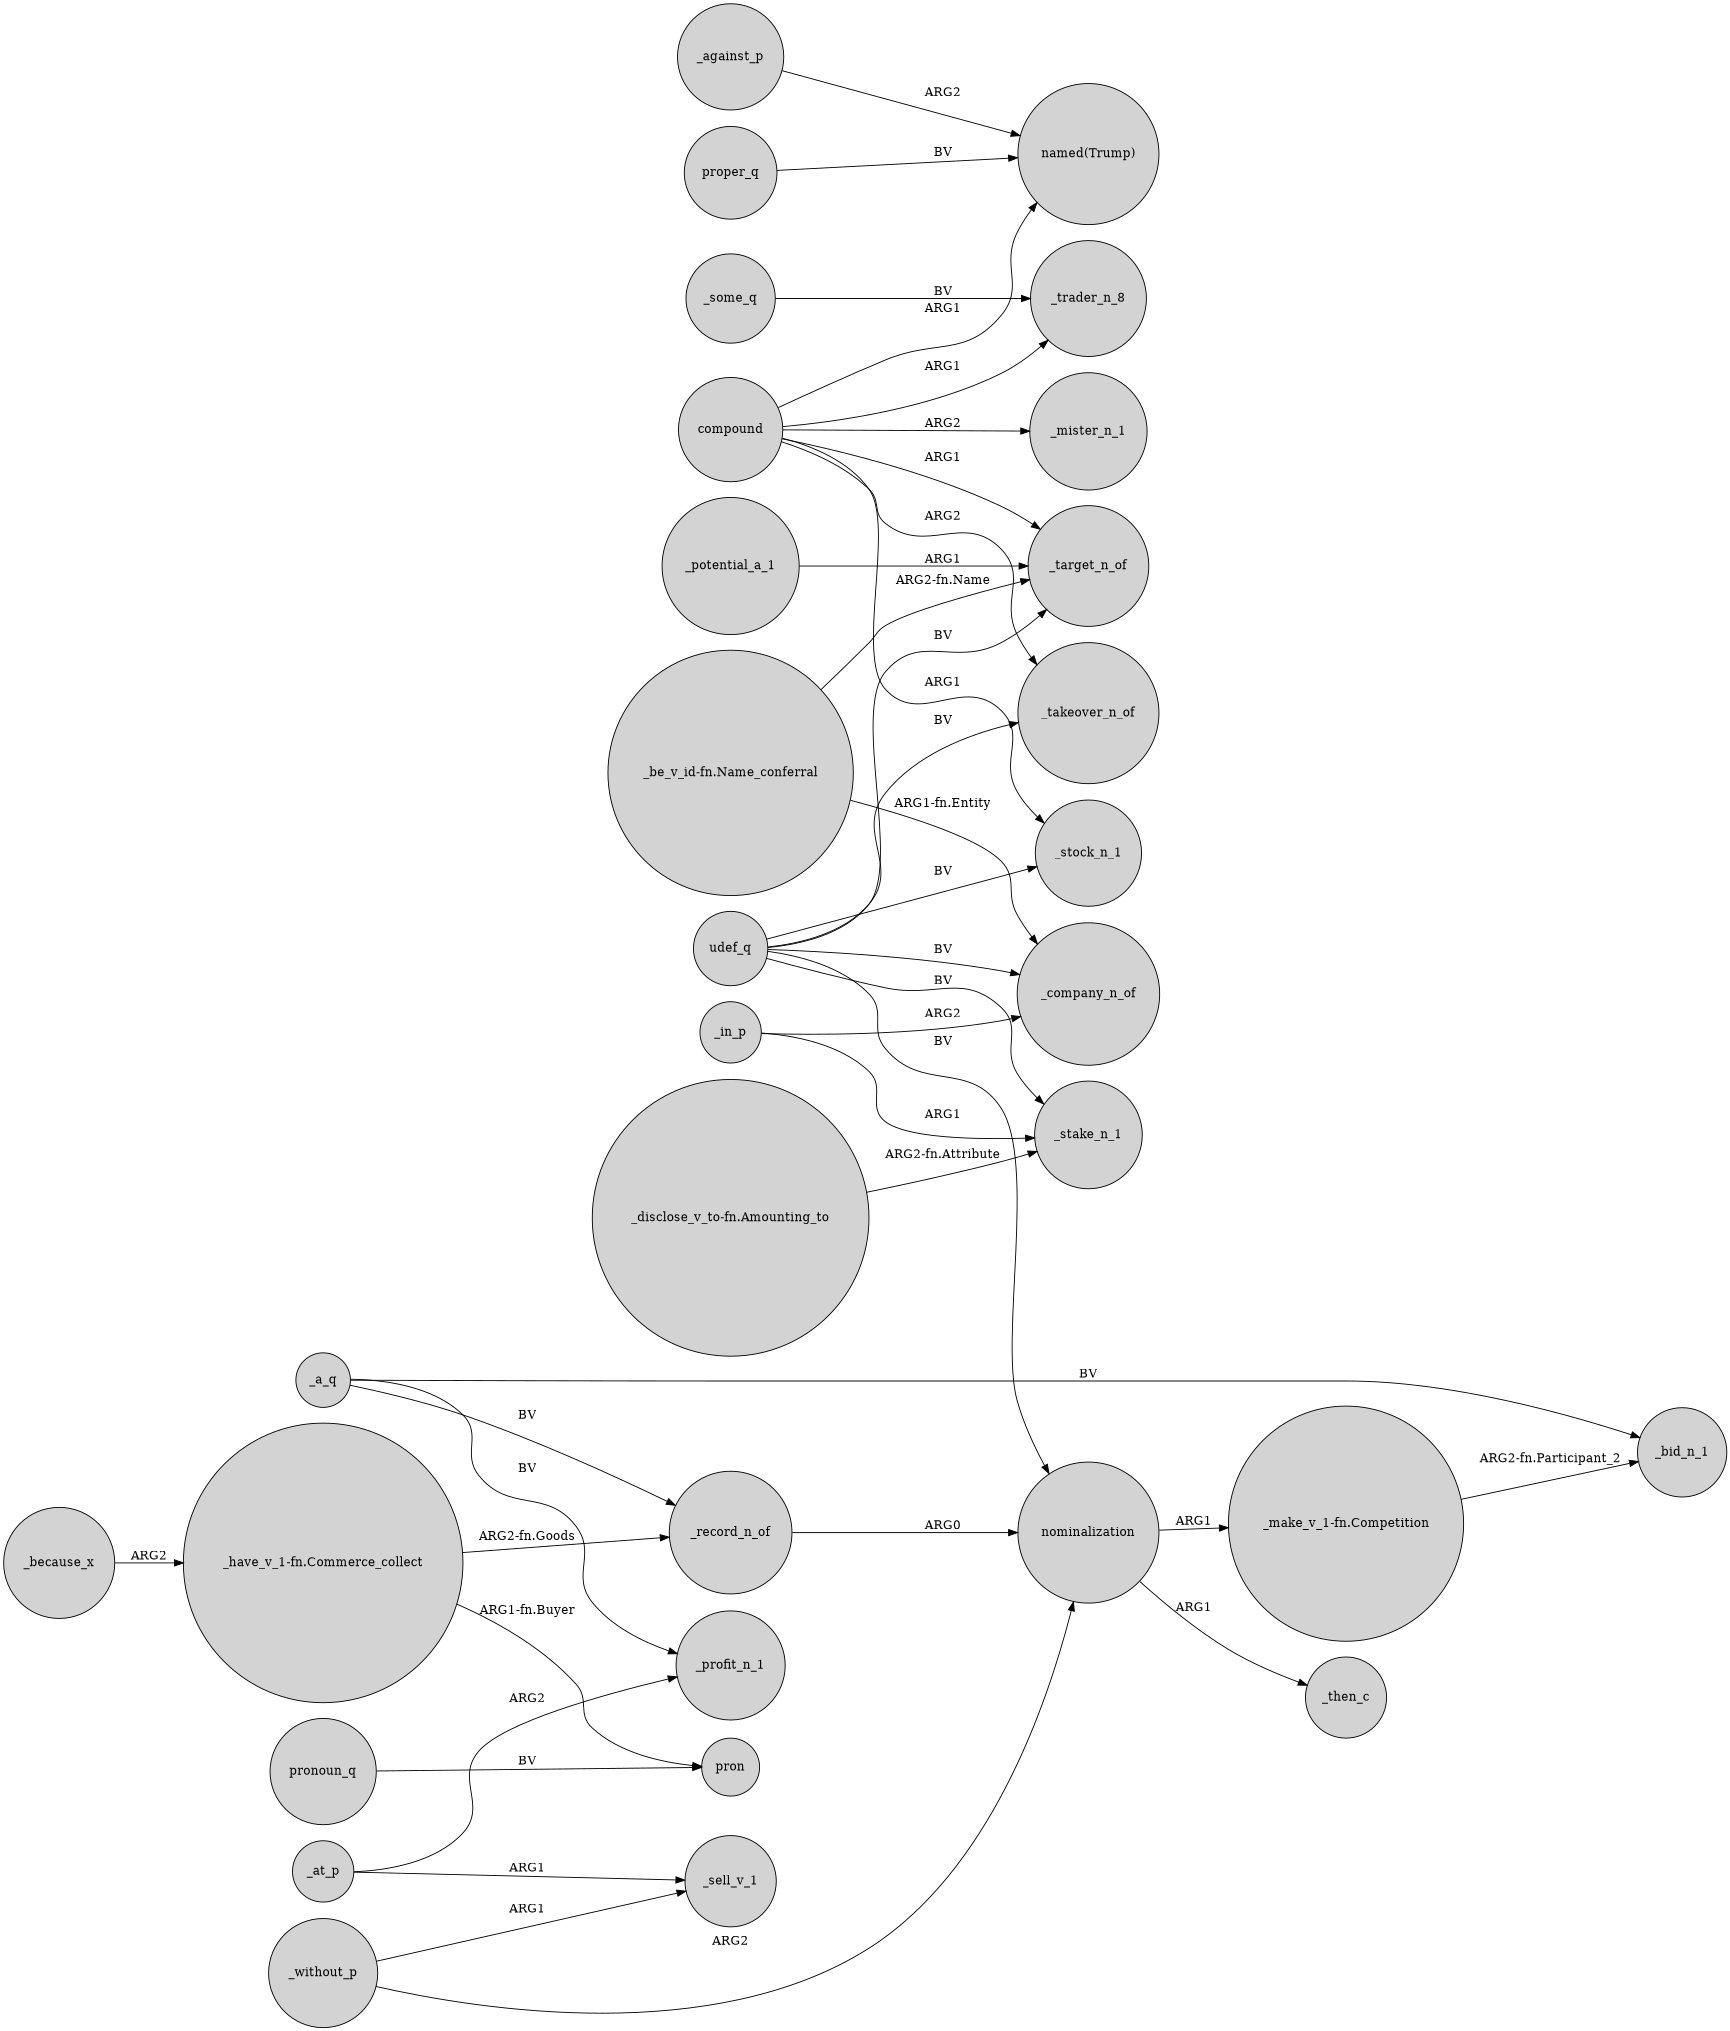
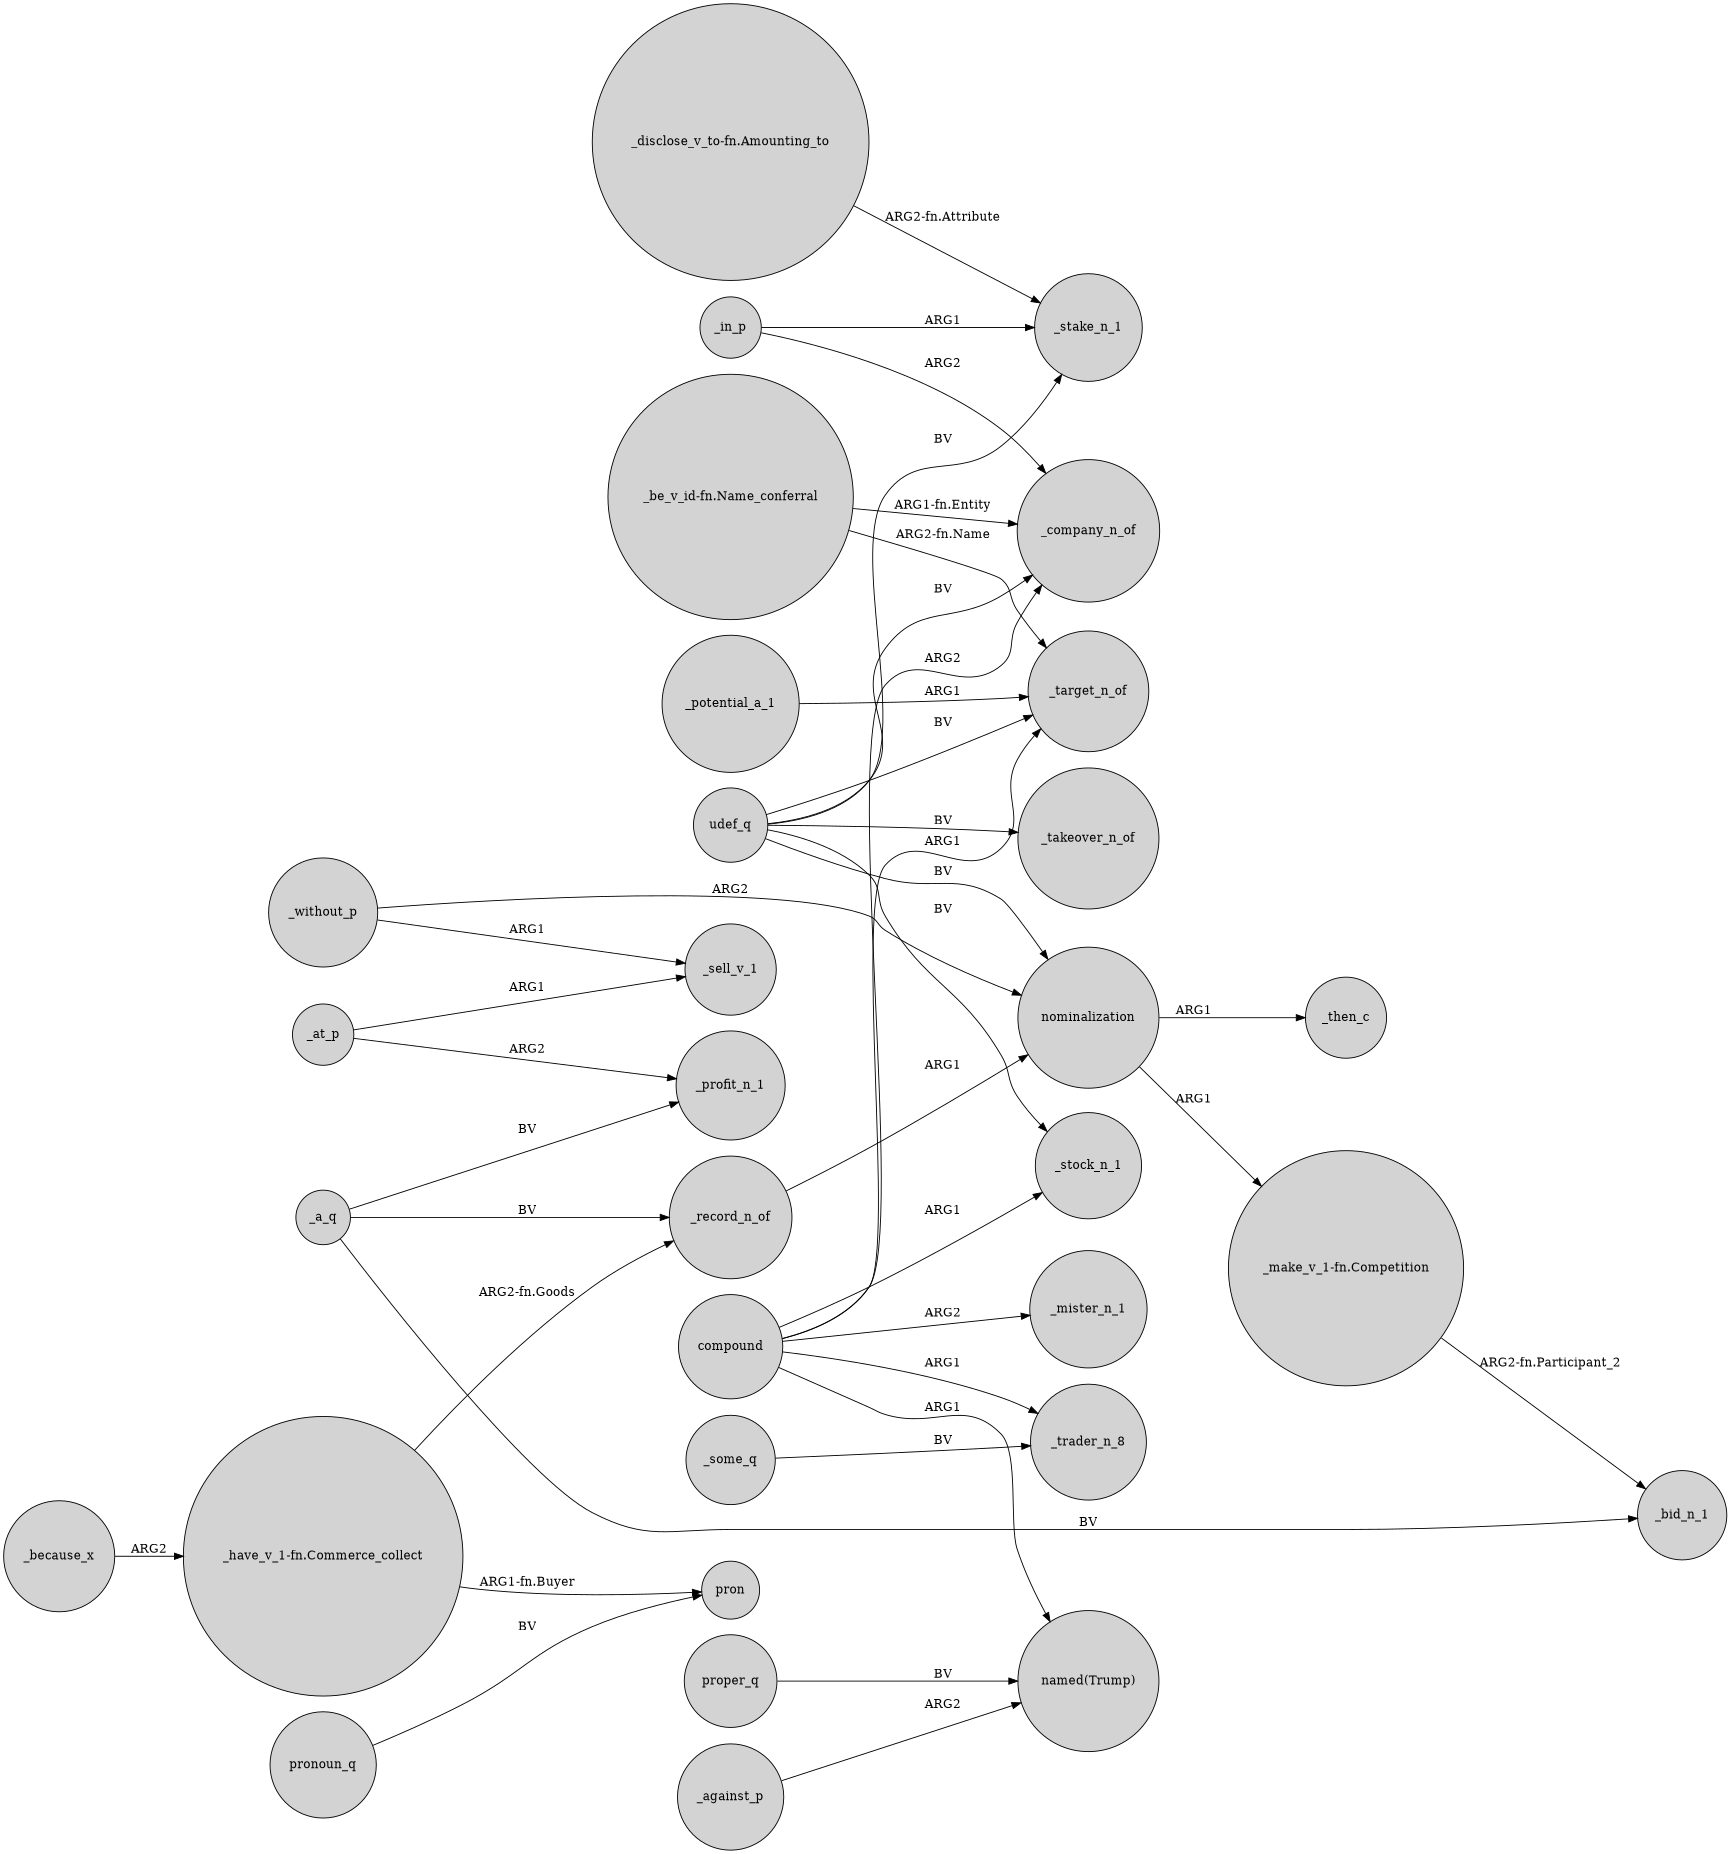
  digraph {
    rankdir=LR
    node [shape=circle style=filled]
    _in_p
    _company_n_of
    _stake_n_1
    _a_q
    _bid_n_1
    _record_n_of
    _profit_n_1
    nominalization
    compound
    _target_n_of
    n11 [label=_trader_n_8]
    "named(Trump)"
    _mister_n_1
    _stock_n_1
    _takeover_n_of
    _some_q
    "_make_v_1-fn.Competition"
    _then_c
    _against_p
    _at_p
    _sell_v_1
    "_be_v_id-fn.Name_conferral"
    "_have_v_1-fn.Commerce_collect"
    pron
    "_disclose_v_to-fn.Amounting_to"
    udef_q
    _without_p
    pronoun_q
    _because_x
    _potential_a_1
    proper_q
    _in_p -> _company_n_of [label=ARG2]
    _in_p -> _stake_n_1 [label=ARG1]
    _a_q -> _bid_n_1 [label=BV]
    _a_q -> _record_n_of [label=BV]
    _a_q -> _profit_n_1 [label=BV]
-   _record_n_of -> nominalization [label=ARG0]
+   _record_n_of -> nominalization [label=ARG1]
    nominalization -> "_make_v_1-fn.Competition" [label=ARG1]
    nominalization -> _then_c [label=ARG1]
    compound -> _target_n_of [label=ARG1]
    compound -> n11 [label=ARG1]
    compound -> "named(Trump)" [label=ARG1]
    compound -> _mister_n_1 [label=ARG2]
    compound -> _stock_n_1 [label=ARG1]
-   compound -> _takeover_n_of [label=ARG2]
+   compound -> _company_n_of [label=ARG2]
    _some_q -> n11 [label=BV]
    "_make_v_1-fn.Competition" -> _bid_n_1 [label="ARG2-fn.Participant_2"]
    _against_p -> "named(Trump)" [label=ARG2]
    _at_p -> _profit_n_1 [label=ARG2]
    _at_p -> _sell_v_1 [label=ARG1]
    "_be_v_id-fn.Name_conferral" -> _company_n_of [label="ARG1-fn.Entity"]
    "_be_v_id-fn.Name_conferral" -> _target_n_of [label="ARG2-fn.Name"]
    "_have_v_1-fn.Commerce_collect" -> _record_n_of [label="ARG2-fn.Goods"]
    "_have_v_1-fn.Commerce_collect" -> pron [label="ARG1-fn.Buyer"]
    "_disclose_v_to-fn.Amounting_to" -> _stake_n_1 [label="ARG2-fn.Attribute"]
    udef_q -> _company_n_of [label=BV]
    udef_q -> _stake_n_1 [label=BV]
    udef_q -> nominalization [label=BV]
    udef_q -> _target_n_of [label=BV]
    udef_q -> _stock_n_1 [label=BV]
    udef_q -> _takeover_n_of [label=BV]
    _without_p -> nominalization [label=ARG2]
    _without_p -> _sell_v_1 [label=ARG1]
    pronoun_q -> pron [label=BV]
    _because_x -> "_have_v_1-fn.Commerce_collect" [label=ARG2]
    _potential_a_1 -> _target_n_of [label=ARG1]
    proper_q -> "named(Trump)" [label=BV]
  }
